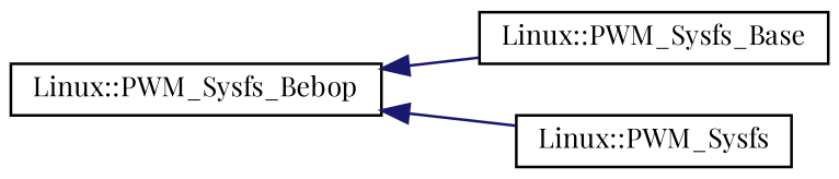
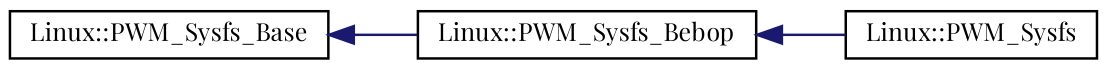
  digraph {
    fontname="Playfair Display"
    rankdir=LR
    node [color=black fillcolor=white fontname="Playfair Display" fontsize=10 shape=record style=filled]
    edge [color=midnightblue dir=back fontname="Playfair Display" fontsize=10 labelfontname=Helvetica labelfontsize=10 style=solid]
    n1 [height=0.2 label="Linux::PWM_Sysfs_Base" width=0.4]
    n2 [height=0.2 label="Linux::PWM_Sysfs_Bebop" width=0.4]
    n3 [height=0.2 label="Linux::PWM_Sysfs" width=0.4]
-   n2 -> n1
+   n1 -> n2
    n2 -> n3
  }
